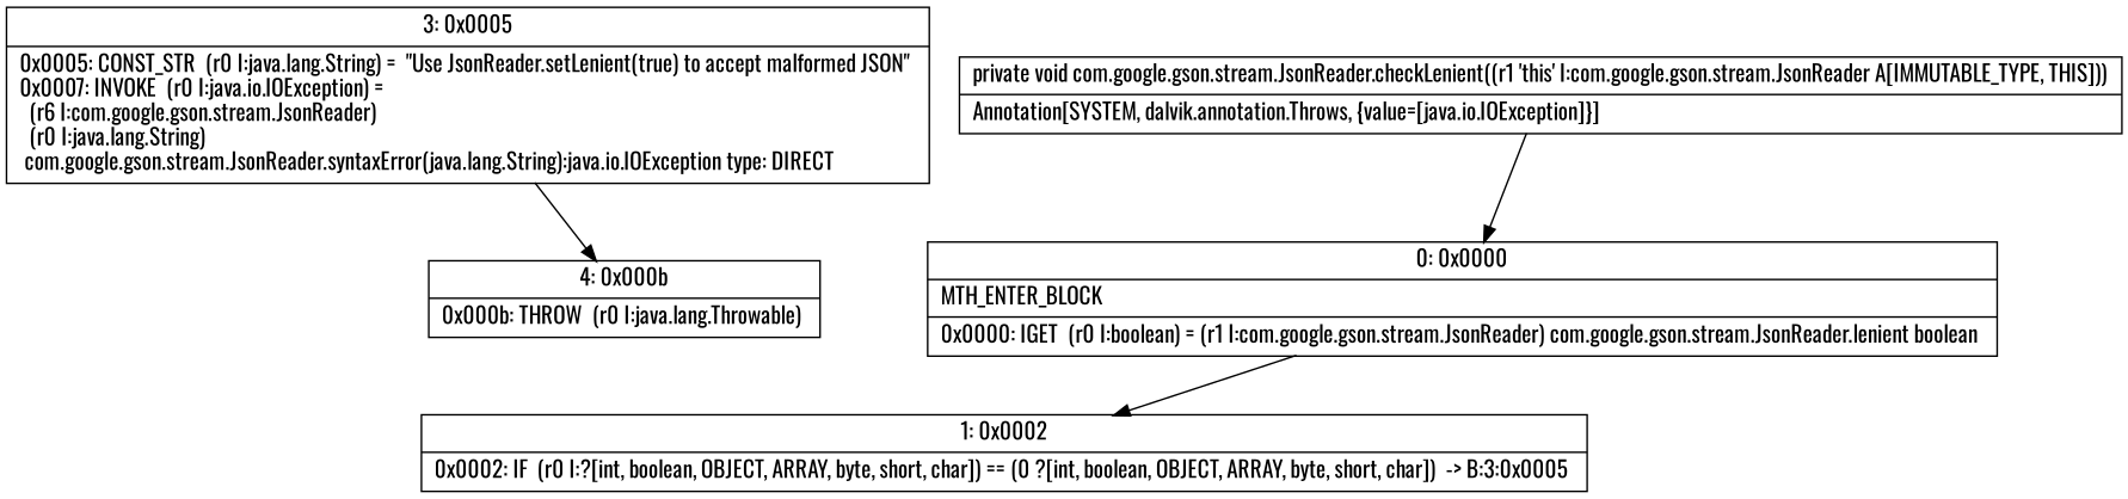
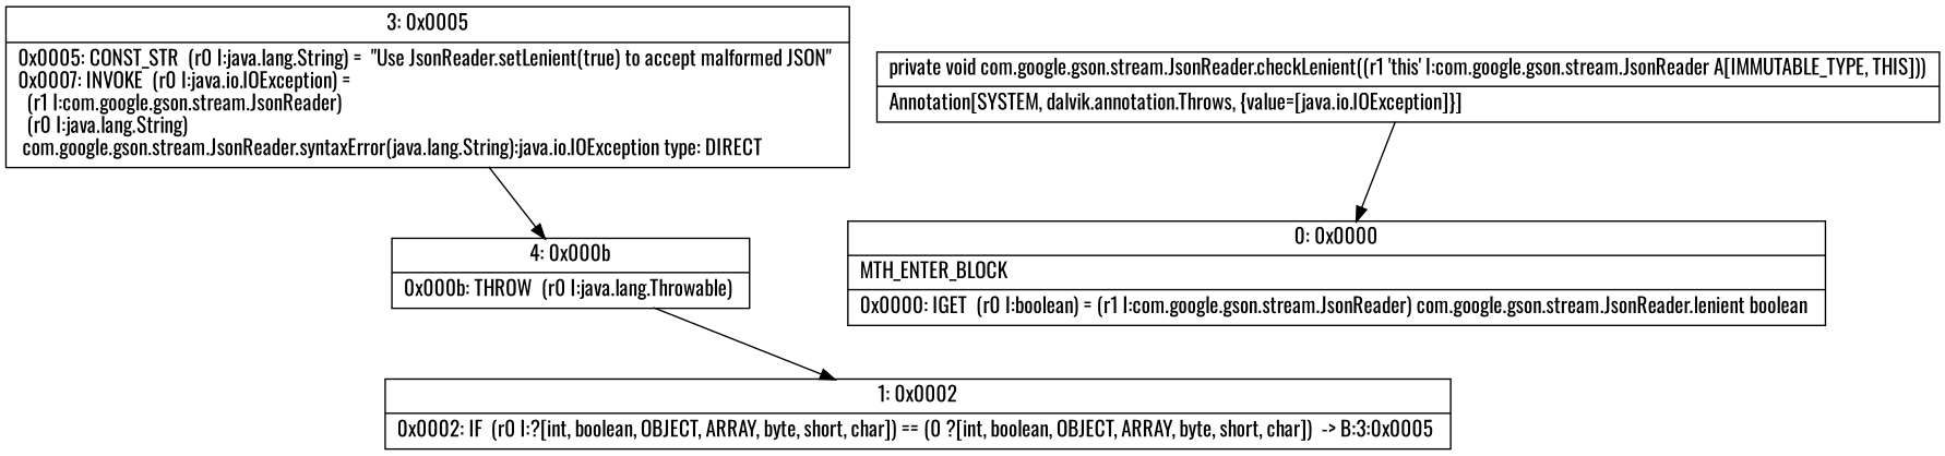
  digraph {
    fontname=Oswald
    node [fontname=Oswald shape=record]
    edge [fontname=Oswald]
    n1 [label="{0\:\ 0x0000|MTH_ENTER_BLOCK\l|0x0000: IGET  (r0 I:boolean) = (r1 I:com.google.gson.stream.JsonReader) com.google.gson.stream.JsonReader.lenient boolean \l}"]
    n2 [label="{1\:\ 0x0002|0x0002: IF  (r0 I:?[int, boolean, OBJECT, ARRAY, byte, short, char]) == (0 ?[int, boolean, OBJECT, ARRAY, byte, short, char])  \-\> B:3:0x0005 \l}"]
-   n3 [label="{3\:\ 0x0005|0x0005: CONST_STR  (r0 I:java.lang.String) =  \"Use JsonReader.setLenient(true) to accept malformed JSON\" \l0x0007: INVOKE  (r0 I:java.io.IOException) = \l  (r6 I:com.google.gson.stream.JsonReader)\l  (r0 I:java.lang.String)\l com.google.gson.stream.JsonReader.syntaxError(java.lang.String):java.io.IOException type: DIRECT \l}"]
+   n3 [label="{3\:\ 0x0005|0x0005: CONST_STR  (r0 I:java.lang.String) =  \"Use JsonReader.setLenient(true) to accept malformed JSON\" \l0x0007: INVOKE  (r0 I:java.io.IOException) = \l  (r1 I:com.google.gson.stream.JsonReader)\l  (r0 I:java.lang.String)\l com.google.gson.stream.JsonReader.syntaxError(java.lang.String):java.io.IOException type: DIRECT \l}"]
    n4 [label="{4\:\ 0x000b|0x000b: THROW  (r0 I:java.lang.Throwable) \l}"]
    n5 [label="{private void com.google.gson.stream.JsonReader.checkLenient((r1 'this' I:com.google.gson.stream.JsonReader A[IMMUTABLE_TYPE, THIS]))  | Annotation[SYSTEM, dalvik.annotation.Throws, \{value=[java.io.IOException]\}]\l}"]
-   n1 -> n2
+   n4 -> n2
    n3 -> n4
    n5 -> n1
  }
